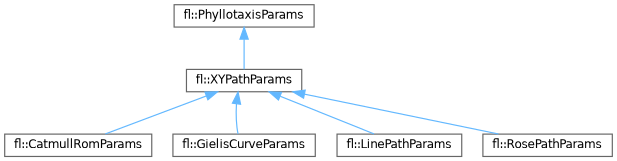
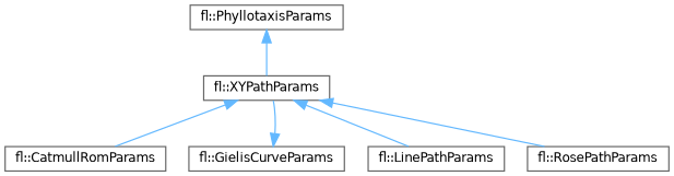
  digraph {
    rankdir=TB
    node [color=grey40 fillcolor=white fontname=Helvetica fontsize=10 shape=box style=filled]
    edge [color=steelblue1 dir=back fontname=Helvetica fontsize=10 labelfontname=Helvetica labelfontsize=10 style=solid]
    n1 [height=0.2 label="fl::XYPathParams" width=0.4]
    n2 [height=0.2 label="fl::CatmullRomParams" width=0.4]
    n3 [height=0.2 label="fl::GielisCurveParams" width=0.4]
    n4 [height=0.2 label="fl::LinePathParams" width=0.4]
    n5 [height=0.2 label="fl::RosePathParams" width=0.4]
    n6 [height=0.2 label="fl::PhyllotaxisParams" width=0.4]
    n1 -> n2
-   n1 -> n3
+   n3 -> n1
    n1 -> n4
    n1 -> n5
    n6 -> n1
  }
